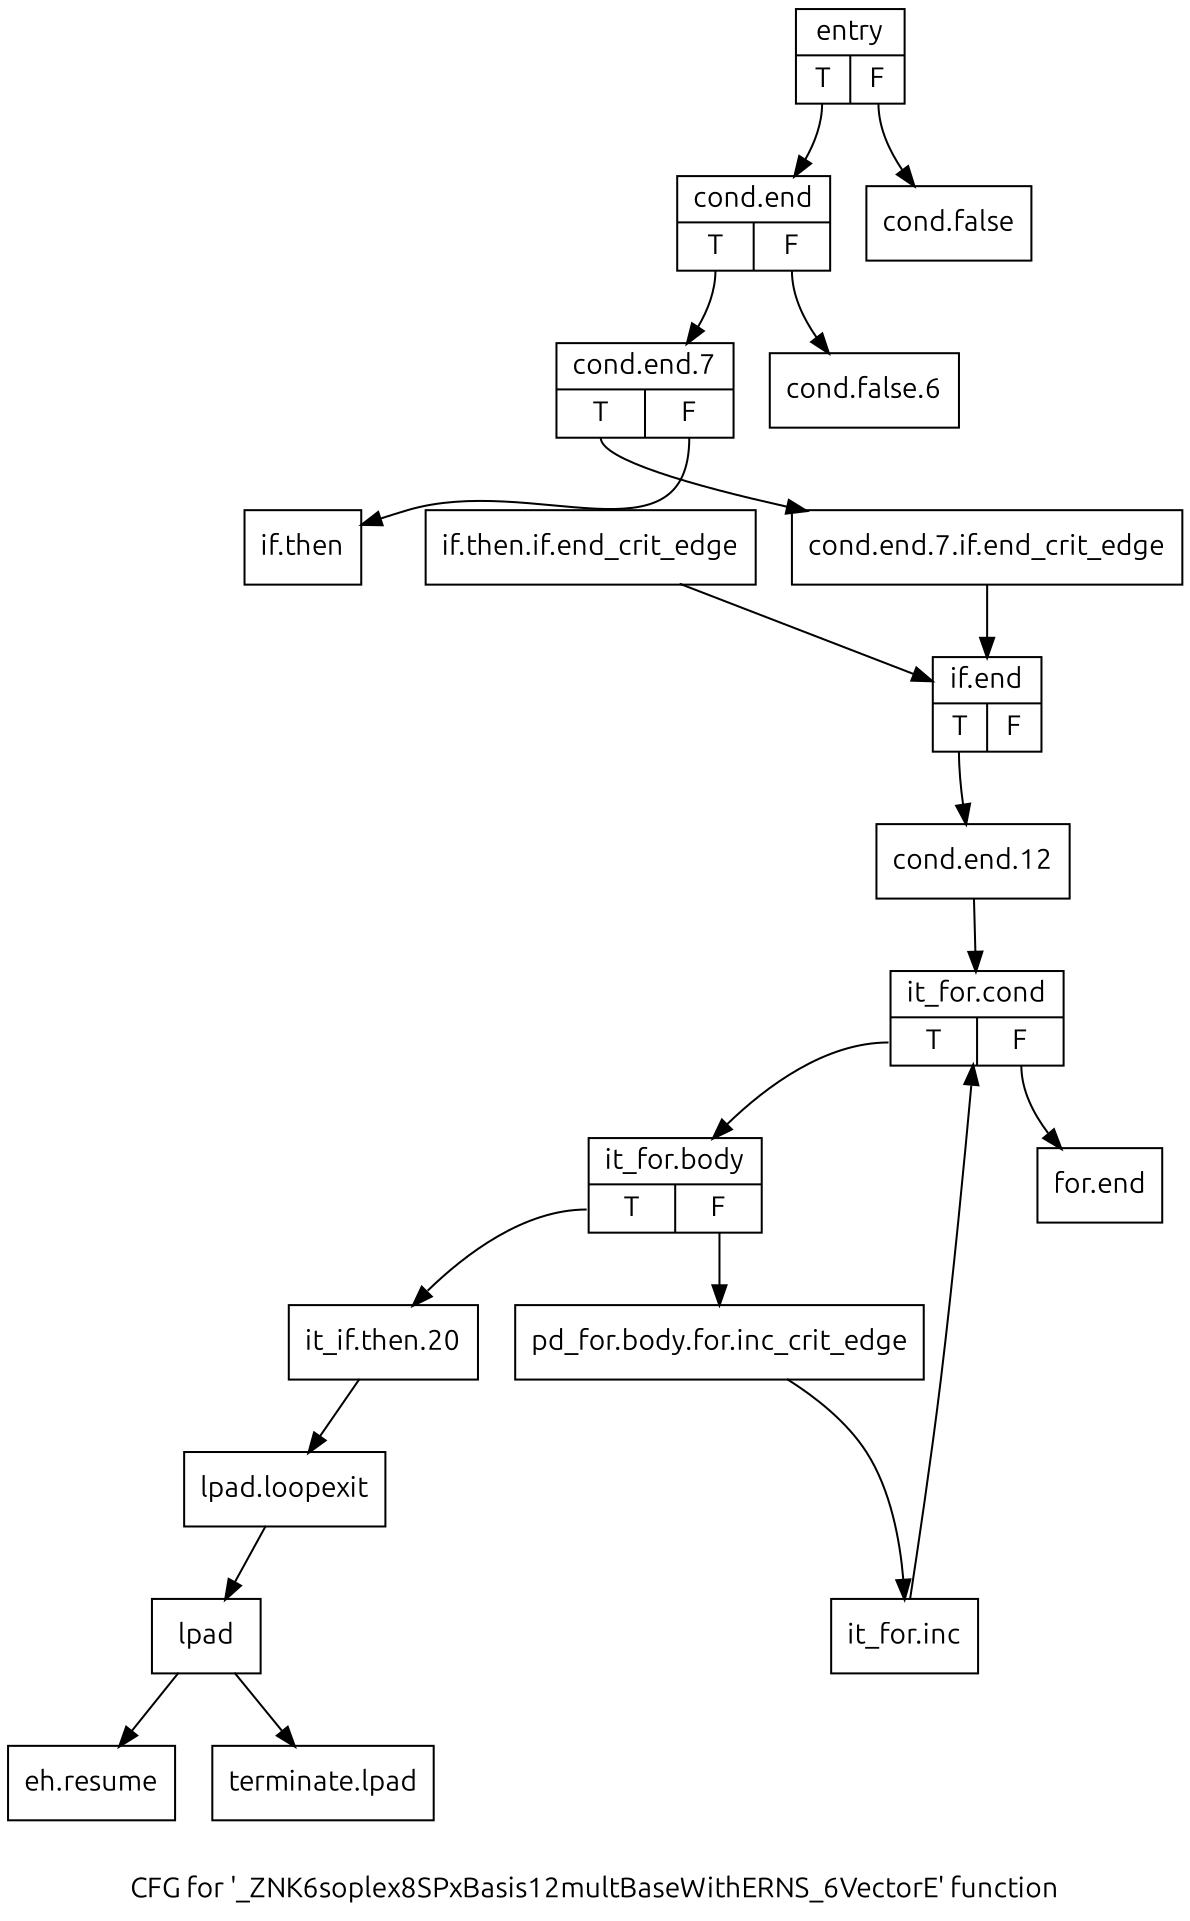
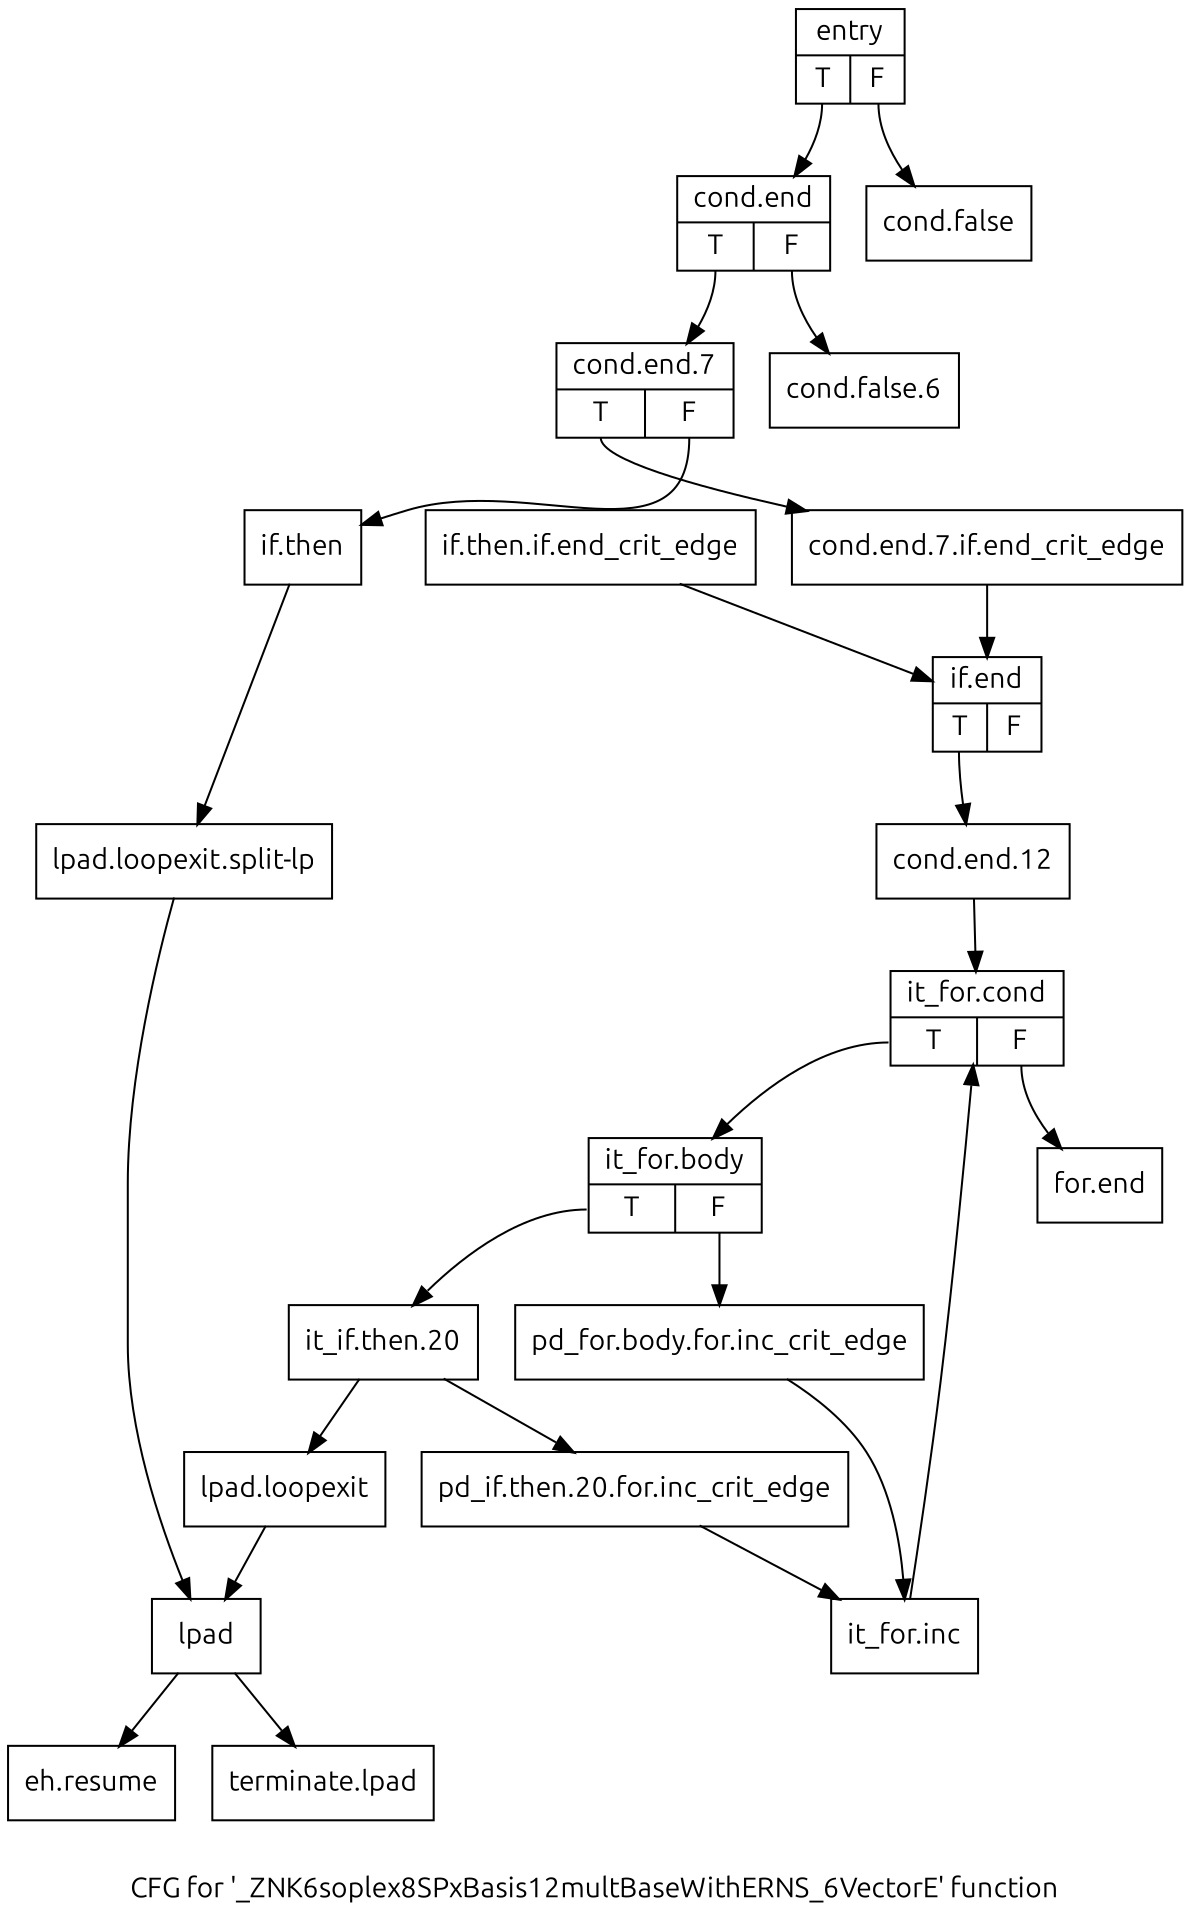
  digraph {
    fontname=Ubuntu
    label="CFG for '_ZNK6soplex8SPxBasis12multBaseWithERNS_6VectorE' function"
    node [fontname=Ubuntu shape=record]
    edge [fontname=Ubuntu]
    n1 [label="{entry|{<s0>T|<s1>F}}"]
    n2 [label="{cond.end|{<s0>T|<s1>F}}"]
    n3 [label="{cond.false}"]
    n4 [label="{cond.end.7|{<s0>T|<s1>F}}"]
    n5 [label="{cond.false.6}"]
    n6 [label="{cond.end.7.if.end_crit_edge}"]
    n7 [label="{if.then}"]
    n8 [label="{if.end|{<s0>T|<s1>F}}"]
+   n9 [label="{lpad.loopexit.split-lp}"]
    n10 [label="{cond.end.12}"]
    n11 [label="{if.then.if.end_crit_edge}"]
    n12 [label="{lpad}"]
    n13 [label="{it_for.cond|{<s0>T|<s1>F}}"]
    n14 [label="{eh.resume}"]
    n15 [label="{terminate.lpad}"]
    n16 [label="{lpad.loopexit}"]
    n17 [label="{it_for.body|{<s0>T|<s1>F}}"]
    n18 [label="{for.end}"]
    n19 [label="{it_if.then.20}"]
    n20 [label="{pd_for.body.for.inc_crit_edge}"]
+   n21 [label="{pd_if.then.20.for.inc_crit_edge}"]
    n22 [label="{it_for.inc}"]
    n1 -> n2 [tailport=s0]
    n1 -> n3 [tailport=s1]
    n2 -> n4 [tailport=s0]
    n2 -> n5 [tailport=s1]
    n4 -> n6 [tailport=s0]
    n4 -> n7 [tailport=s1]
    n6 -> n8
+   n7 -> n9
    n8 -> n10 [tailport=s0]
+   n9 -> n12
    n10 -> n13
    n11 -> n8
    n12 -> n14
    n12 -> n15
    n13 -> n17 [tailport=s0]
    n13 -> n18 [tailport=s1]
    n16 -> n12
    n17 -> n19 [tailport=s0]
    n17 -> n20 [tailport=s1]
    n19 -> n16
+   n19 -> n21
    n20 -> n22
+   n21 -> n22
    n22 -> n13
  }
